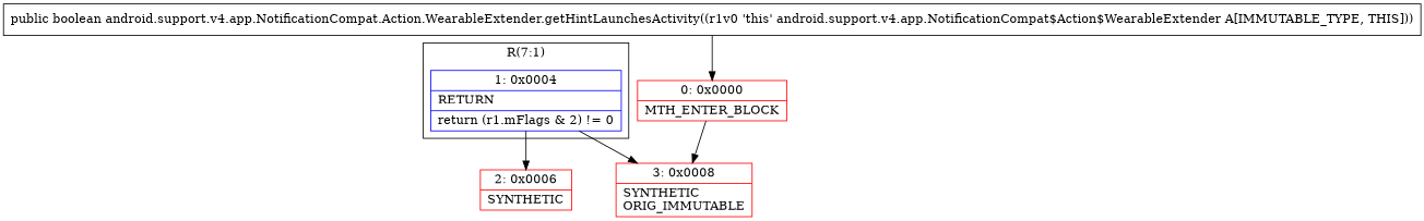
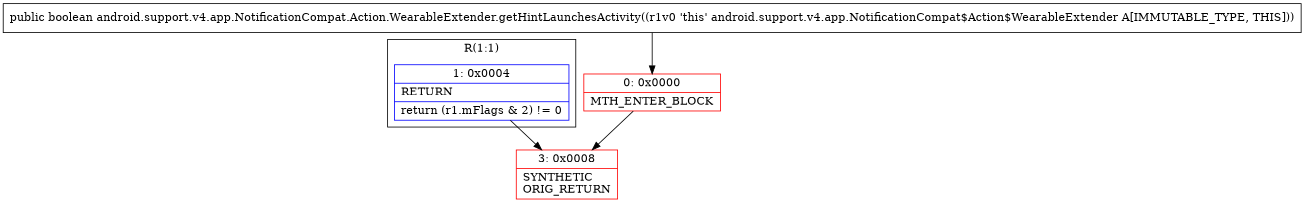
  digraph {
    node [color=red shape=record]
    n1 [color=blue label="{1\:\ 0x0004|RETURN\l|return (r1.mFlags & 2) != 0\l}"]
-   n2 [label="{2\:\ 0x0006|SYNTHETIC\l}"]
-   n3 [label="{3\:\ 0x0008|SYNTHETIC\lORIG_IMMUTABLE\l}"]
+   n3 [label="{3\:\ 0x0008|SYNTHETIC\lORIG_RETURN\l}"]
    n4 [label="{0\:\ 0x0000|MTH_ENTER_BLOCK\l}"]
    n5 [label="{public boolean android.support.v4.app.NotificationCompat.Action.WearableExtender.getHintLaunchesActivity((r1v0 'this' android.support.v4.app.NotificationCompat$Action$WearableExtender A[IMMUTABLE_TYPE, THIS])) }" color=""]
    subgraph cluster_1 {
-     label="R(7:1)"
+     label="R(1:1)"
      n1
    }
-   n1 -> n2
    n1 -> n3
    n4 -> n3
    n5 -> n4
  }
